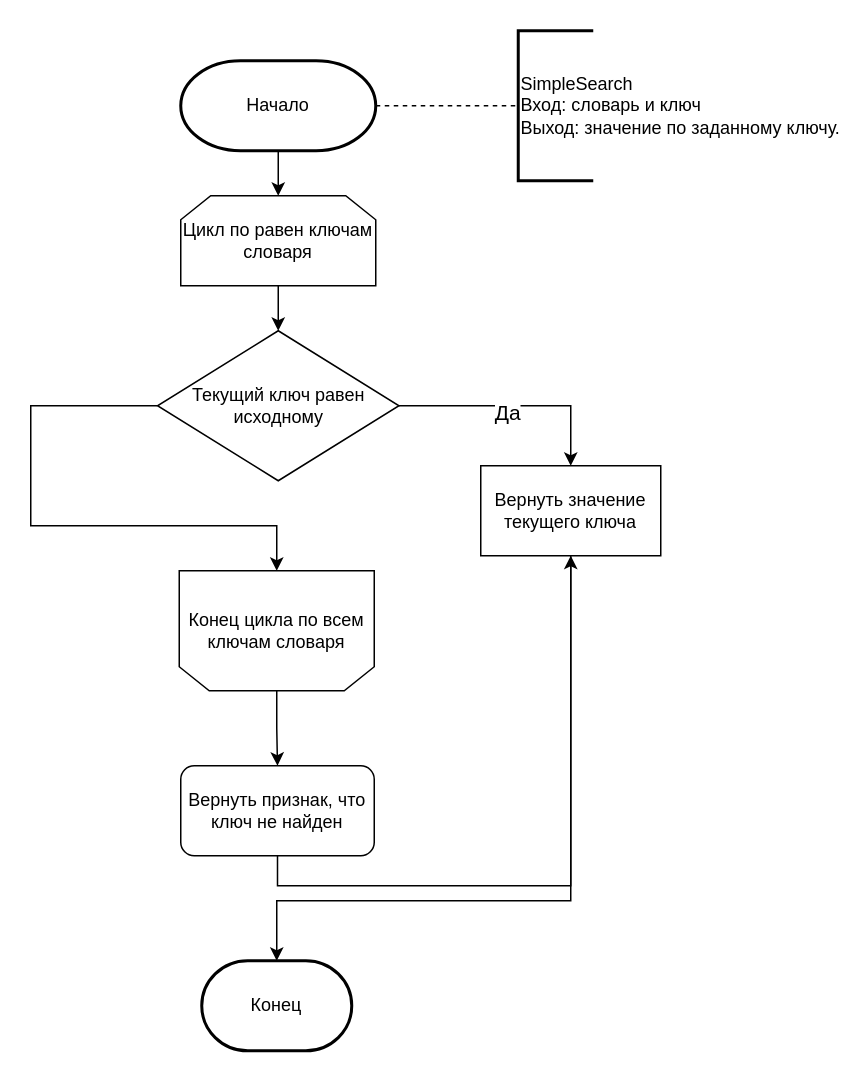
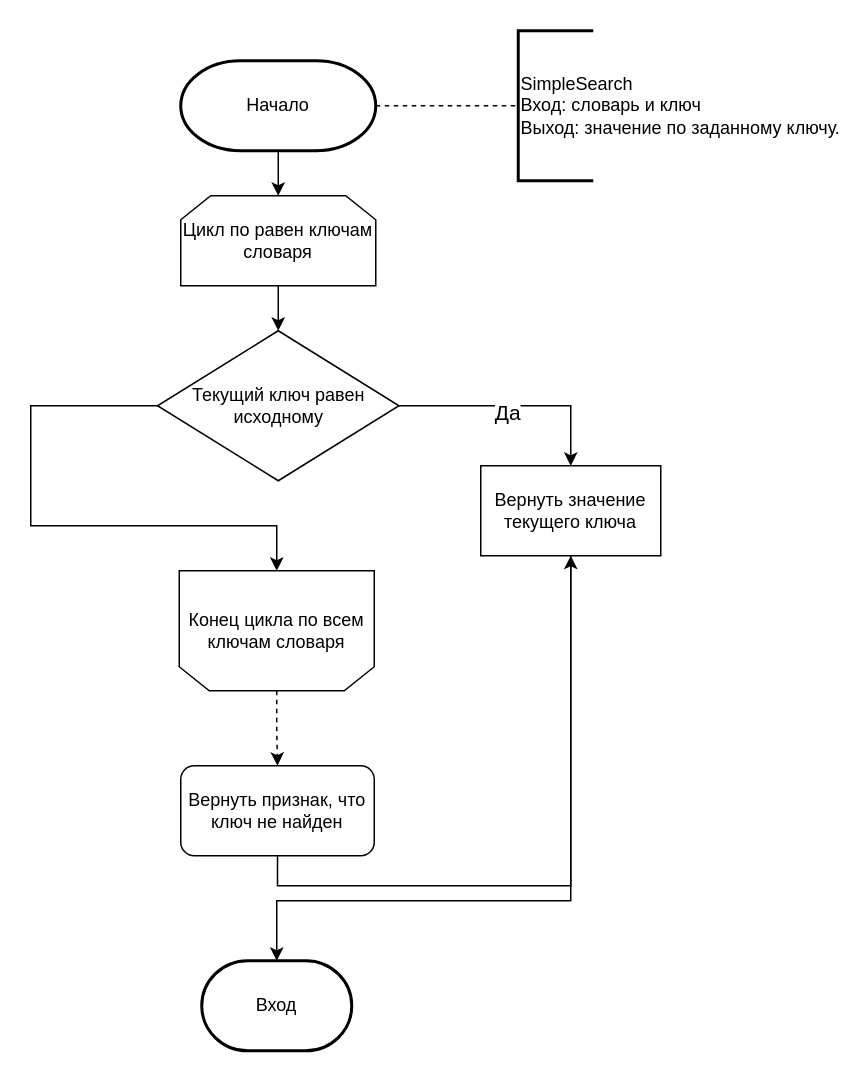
  <mxCell id="0" />
  <mxCell id="1" parent="0" />
  <mxCell id="2" style="edgeStyle=orthogonalEdgeStyle;rounded=0;orthogonalLoop=1;jettySize=auto;html=1;exitX=1;exitY=0.5;exitDx=0;exitDy=0;exitPerimeter=0;entryX=0;entryY=0.5;entryDx=0;entryDy=0;entryPerimeter=0;endArrow=none;endFill=0;dashed=1;" edge="1" parent="1" source="4" target="6"><mxGeometry relative="1" as="geometry" /></mxCell>
  <mxCell id="3" style="edgeStyle=orthogonalEdgeStyle;rounded=0;orthogonalLoop=1;jettySize=auto;html=1;exitX=0.5;exitY=1;exitDx=0;exitDy=0;exitPerimeter=0;entryX=0.5;entryY=0;entryDx=0;entryDy=0;" edge="1" parent="1" source="4" target="12"><mxGeometry relative="1" as="geometry" /></mxCell>
  <mxCell id="4" value="Начало" style="strokeWidth=2;html=1;shape=mxgraph.flowchart.terminator;whiteSpace=wrap;" vertex="1" parent="1"><mxGeometry x="120" y="40" width="130" height="60" as="geometry" /></mxCell>
- <mxCell id="5" value="Конец" style="strokeWidth=2;html=1;shape=mxgraph.flowchart.terminator;whiteSpace=wrap;" vertex="1" parent="1"><mxGeometry x="134" y="640" width="100" height="60" as="geometry" /></mxCell>
+ <mxCell id="5" value="Вход" style="strokeWidth=2;html=1;shape=mxgraph.flowchart.terminator;whiteSpace=wrap;" vertex="1" parent="1"><mxGeometry x="134" y="640" width="100" height="60" as="geometry" /></mxCell>
  <mxCell id="6" value="SimpleSearch&lt;br&gt;Вход: словарь и ключ&lt;br&gt;Выход: значение по заданному ключу." style="strokeWidth=2;html=1;shape=mxgraph.flowchart.annotation_1;align=left;pointerEvents=1;" vertex="1" parent="1"><mxGeometry x="345" y="20" width="50" height="100" as="geometry" /></mxCell>
  <mxCell id="7" style="edgeStyle=orthogonalEdgeStyle;rounded=0;orthogonalLoop=1;jettySize=auto;html=1;exitX=1;exitY=0.5;exitDx=0;exitDy=0;entryX=0.5;entryY=0;entryDx=0;entryDy=0;" edge="1" parent="1" source="10" target="18"><mxGeometry relative="1" as="geometry" /></mxCell>
  <mxCell id="8" value="&lt;font style=&quot;font-size: 14px;&quot;&gt;Да&lt;/font&gt;" style="edgeLabel;html=1;align=center;verticalAlign=middle;resizable=0;points=[];" vertex="1" connectable="0" parent="7"><mxGeometry x="-0.074" y="-4" relative="1" as="geometry"><mxPoint as="offset" /></mxGeometry></mxCell>
  <mxCell id="9" style="edgeStyle=orthogonalEdgeStyle;rounded=0;orthogonalLoop=1;jettySize=auto;html=1;exitX=0;exitY=0.5;exitDx=0;exitDy=0;entryX=0.5;entryY=1;entryDx=0;entryDy=0;" edge="1" parent="1" source="10" target="14"><mxGeometry relative="1" as="geometry"><Array as="points"><mxPoint x="20" y="270" /><mxPoint x="20" y="350" /><mxPoint x="184" y="350" /></Array></mxGeometry></mxCell>
  <mxCell id="10" value="Текущий ключ равен исходному" style="shape=rhombus;perimeter=rhombusPerimeter;whiteSpace=wrap;html=1;align=center;" vertex="1" parent="1"><mxGeometry x="104.5" y="220" width="161" height="100" as="geometry" /></mxCell>
  <mxCell id="11" style="edgeStyle=orthogonalEdgeStyle;rounded=0;orthogonalLoop=1;jettySize=auto;html=1;exitX=0.5;exitY=1;exitDx=0;exitDy=0;entryX=0.5;entryY=0;entryDx=0;entryDy=0;" edge="1" parent="1" source="12" target="10"><mxGeometry relative="1" as="geometry" /></mxCell>
  <mxCell id="12" value="Цикл по равен ключам словаря" style="shape=loopLimit;whiteSpace=wrap;html=1;" vertex="1" parent="1"><mxGeometry x="120" y="130" width="130" height="60" as="geometry" /></mxCell>
- <mxCell id="13" style="edgeStyle=orthogonalEdgeStyle;rounded=0;orthogonalLoop=1;jettySize=auto;html=1;exitX=0.5;exitY=0;exitDx=0;exitDy=0;entryX=0.5;entryY=0;entryDx=0;entryDy=0;" edge="1" parent="1" source="14" target="16"><mxGeometry relative="1" as="geometry" /></mxCell>
+ <mxCell id="13" style="edgeStyle=orthogonalEdgeStyle;rounded=0;orthogonalLoop=1;jettySize=auto;html=1;exitX=0.5;exitY=0;exitDx=0;exitDy=0;entryX=0.5;entryY=0;entryDx=0;entryDy=0;dashed=1;" edge="1" parent="1" source="14" target="16"><mxGeometry relative="1" as="geometry" /></mxCell>
  <mxCell id="14" value="Конец цикла по всем ключам словаря" style="shape=loopLimit;whiteSpace=wrap;html=1;direction=west;" vertex="1" parent="1"><mxGeometry x="119" y="380" width="130" height="80" as="geometry" /></mxCell>
  <mxCell id="15" style="edgeStyle=orthogonalEdgeStyle;rounded=0;orthogonalLoop=1;jettySize=auto;html=1;exitX=0.5;exitY=1;exitDx=0;exitDy=0;" edge="1" parent="1" source="16" target="18"><mxGeometry relative="1" as="geometry" /></mxCell>
  <mxCell id="16" value="Вернуть признак, что ключ не найден" style="whiteSpace=wrap;html=1;rounded=1;" vertex="1" parent="1"><mxGeometry x="120" y="510" width="129" height="60" as="geometry" /></mxCell>
  <mxCell id="17" style="edgeStyle=orthogonalEdgeStyle;rounded=0;orthogonalLoop=1;jettySize=auto;html=1;exitX=0.5;exitY=1;exitDx=0;exitDy=0;entryX=0.5;entryY=0;entryDx=0;entryDy=0;entryPerimeter=0;" edge="1" parent="1" source="18" target="5"><mxGeometry relative="1" as="geometry"><Array as="points"><mxPoint x="380" y="600" /><mxPoint x="184" y="600" /></Array></mxGeometry></mxCell>
  <mxCell id="18" value="Вернуть значение текущего ключа" style="rounded=0;whiteSpace=wrap;html=1;" vertex="1" parent="1"><mxGeometry x="320" y="310" width="120" height="60" as="geometry" /></mxCell>
